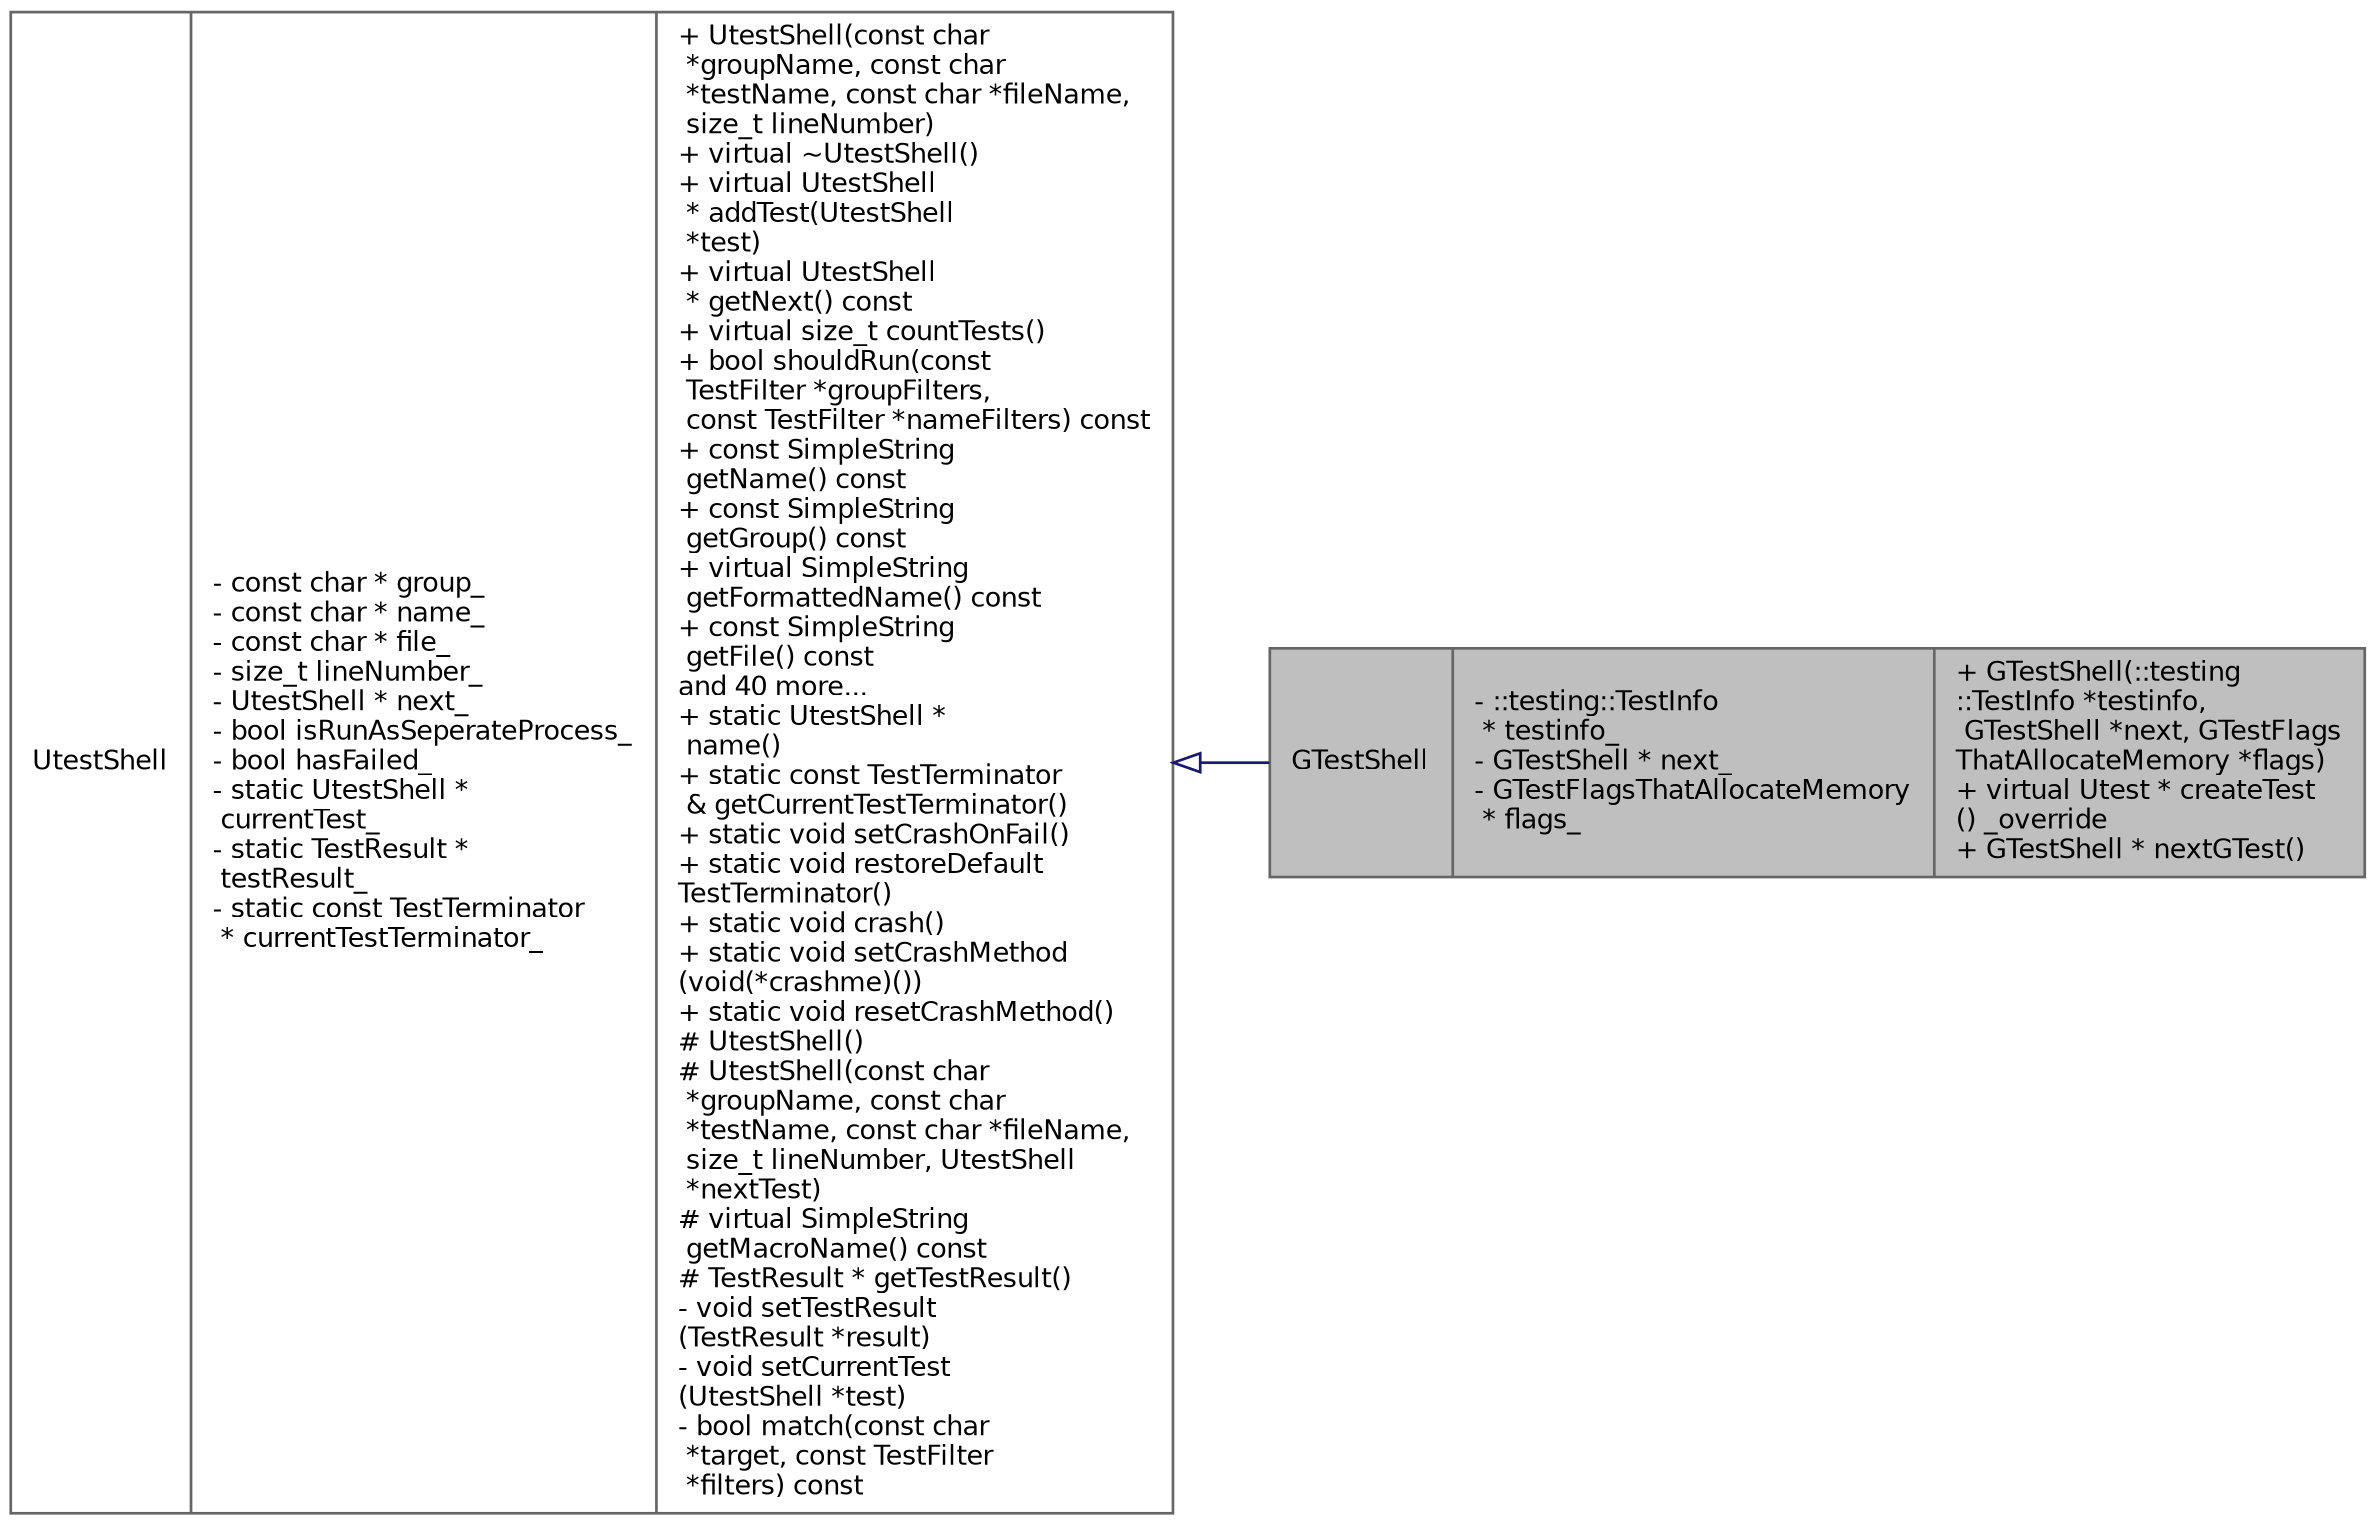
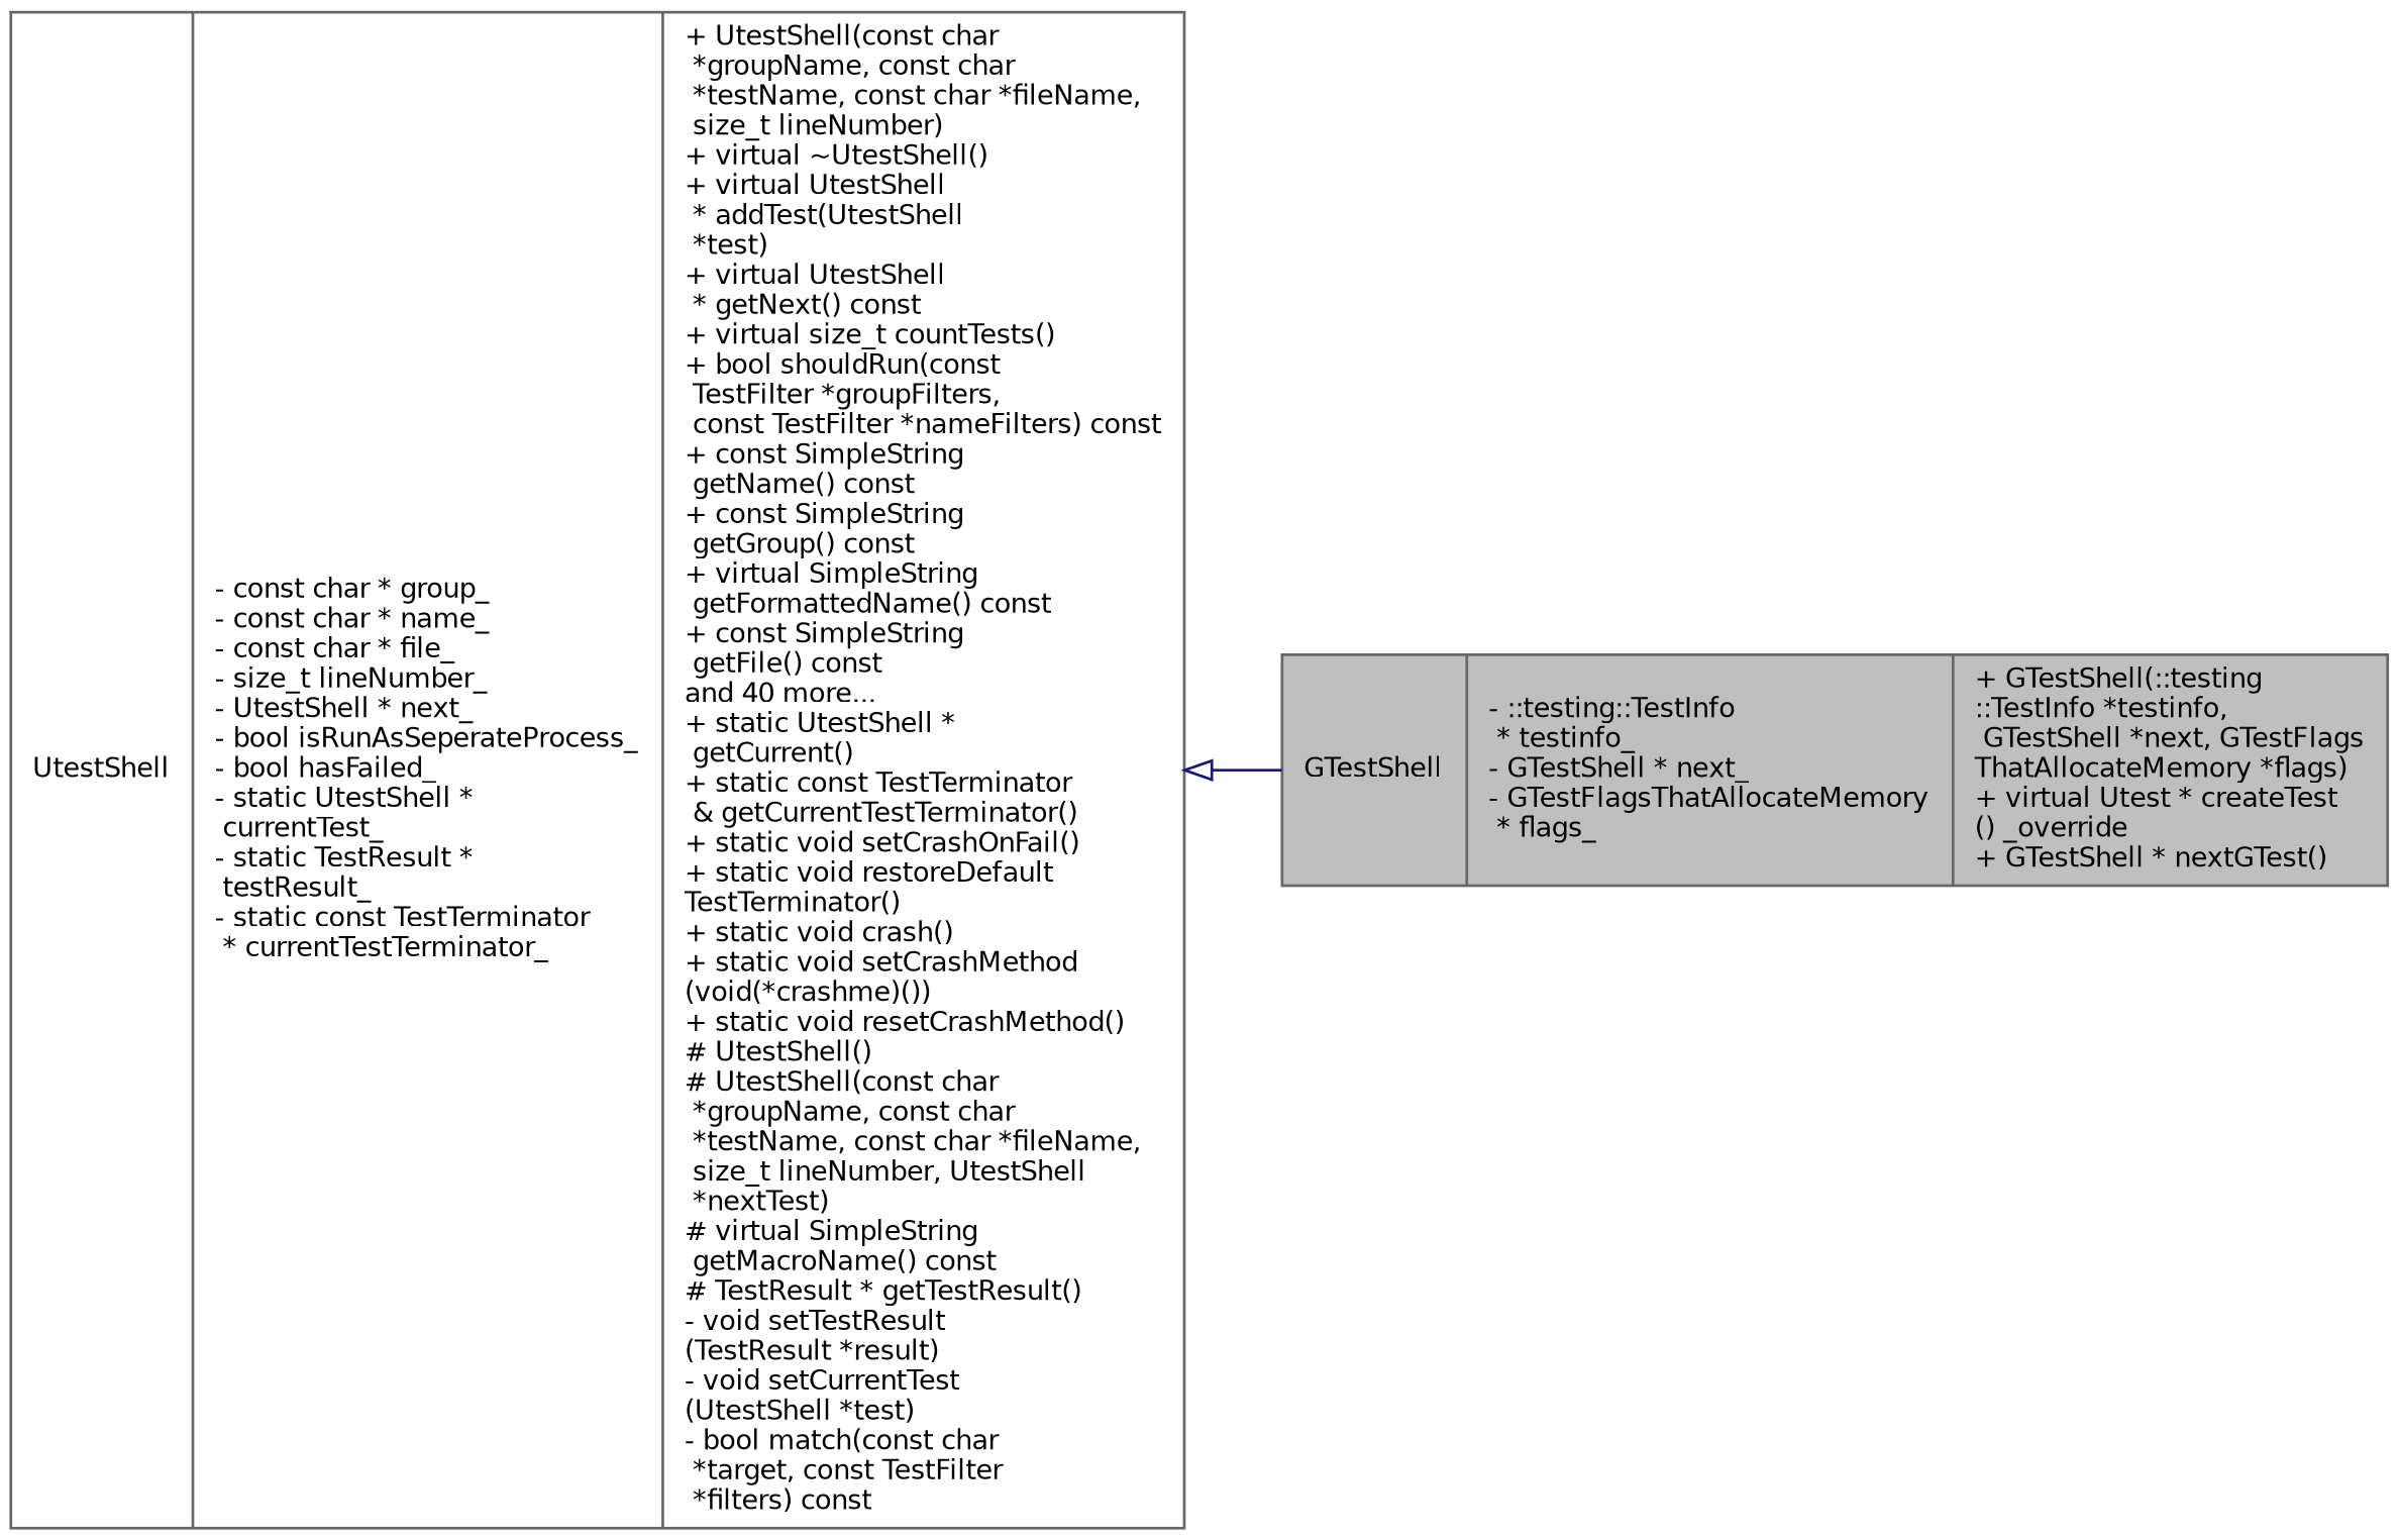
  digraph {
    rankdir=LR
    node [color=gray40 fontname=Helvetica fontsize=10 shape=record style=filled]
    n1 [fillcolor=grey75 fontcolor=black height=0.2 label="{GTestShell\n|- ::testing::TestInfo\l * testinfo_\l- GTestShell * next_\l- GTestFlagsThatAllocateMemory\l * flags_\l|+  GTestShell(::testing\l::TestInfo *testinfo,\l GTestShell *next, GTestFlags\lThatAllocateMemory *flags)\l+ virtual Utest * createTest\l() _override\l+ GTestShell * nextGTest()\l}" width=0.4]
-   n2 [fillcolor=white height=0.2 label="{UtestShell\n|- const char * group_\l- const char * name_\l- const char * file_\l- size_t lineNumber_\l- UtestShell * next_\l- bool isRunAsSeperateProcess_\l- bool hasFailed_\l- static UtestShell *\l currentTest_\l- static TestResult *\l testResult_\l- static const TestTerminator\l * currentTestTerminator_\l|+  UtestShell(const char\l *groupName, const char\l *testName, const char *fileName,\l size_t lineNumber)\l+ virtual ~UtestShell()\l+ virtual UtestShell\l * addTest(UtestShell\l *test)\l+ virtual UtestShell\l * getNext() const\l+ virtual size_t countTests()\l+ bool shouldRun(const\l TestFilter *groupFilters,\l const TestFilter *nameFilters) const\l+ const SimpleString\l getName() const\l+ const SimpleString\l getGroup() const\l+ virtual SimpleString\l getFormattedName() const\l+ const SimpleString\l getFile() const\land 40 more...\l+ static UtestShell *\l name()\l+ static const TestTerminator\l & getCurrentTestTerminator()\l+ static void setCrashOnFail()\l+ static void restoreDefault\lTestTerminator()\l+ static void crash()\l+ static void setCrashMethod\l(void(*crashme)())\l+ static void resetCrashMethod()\l#  UtestShell()\l#  UtestShell(const char\l *groupName, const char\l *testName, const char *fileName,\l size_t lineNumber, UtestShell\l *nextTest)\l# virtual SimpleString\l getMacroName() const\l# TestResult * getTestResult()\l- void setTestResult\l(TestResult *result)\l- void setCurrentTest\l(UtestShell *test)\l- bool match(const char\l *target, const TestFilter\l *filters) const\l}" width=0.4]
+   n2 [fillcolor=white height=0.2 label="{UtestShell\n|- const char * group_\l- const char * name_\l- const char * file_\l- size_t lineNumber_\l- UtestShell * next_\l- bool isRunAsSeperateProcess_\l- bool hasFailed_\l- static UtestShell *\l currentTest_\l- static TestResult *\l testResult_\l- static const TestTerminator\l * currentTestTerminator_\l|+  UtestShell(const char\l *groupName, const char\l *testName, const char *fileName,\l size_t lineNumber)\l+ virtual ~UtestShell()\l+ virtual UtestShell\l * addTest(UtestShell\l *test)\l+ virtual UtestShell\l * getNext() const\l+ virtual size_t countTests()\l+ bool shouldRun(const\l TestFilter *groupFilters,\l const TestFilter *nameFilters) const\l+ const SimpleString\l getName() const\l+ const SimpleString\l getGroup() const\l+ virtual SimpleString\l getFormattedName() const\l+ const SimpleString\l getFile() const\land 40 more...\l+ static UtestShell *\l getCurrent()\l+ static const TestTerminator\l & getCurrentTestTerminator()\l+ static void setCrashOnFail()\l+ static void restoreDefault\lTestTerminator()\l+ static void crash()\l+ static void setCrashMethod\l(void(*crashme)())\l+ static void resetCrashMethod()\l#  UtestShell()\l#  UtestShell(const char\l *groupName, const char\l *testName, const char *fileName,\l size_t lineNumber, UtestShell\l *nextTest)\l# virtual SimpleString\l getMacroName() const\l# TestResult * getTestResult()\l- void setTestResult\l(TestResult *result)\l- void setCurrentTest\l(UtestShell *test)\l- bool match(const char\l *target, const TestFilter\l *filters) const\l}" width=0.4]
    n2 -> n1 [arrowtail=onormal color=midnightblue dir=back fontname=Helvetica fontsize=10 labelfontname=Helvetica labelfontsize=10 style=solid]
  }
